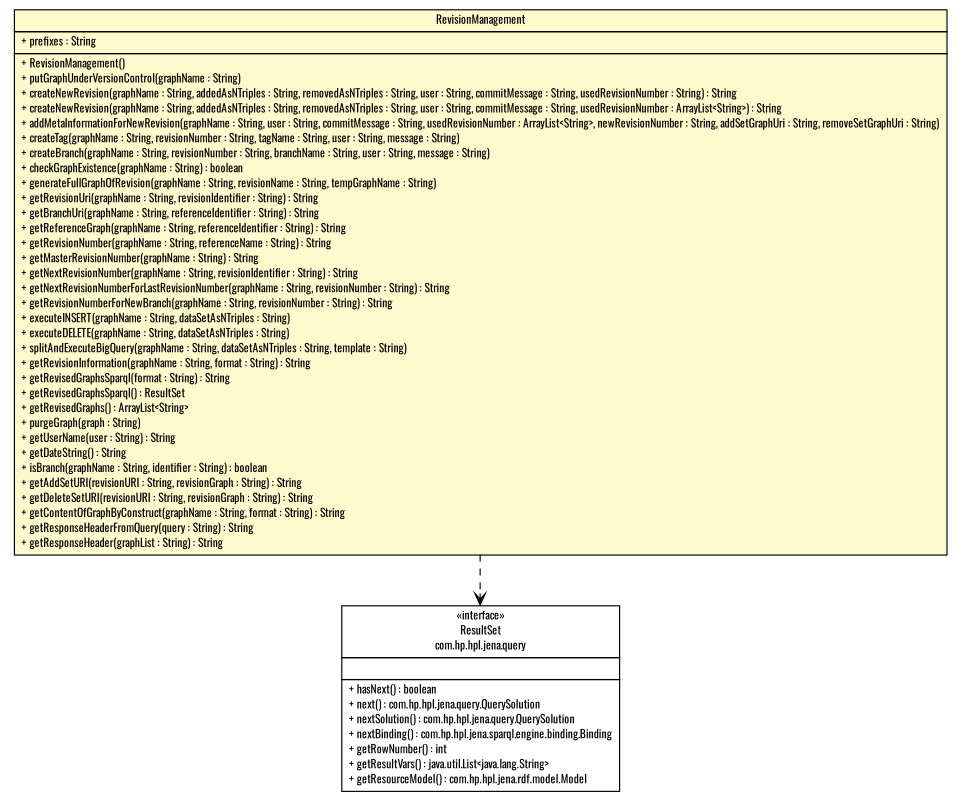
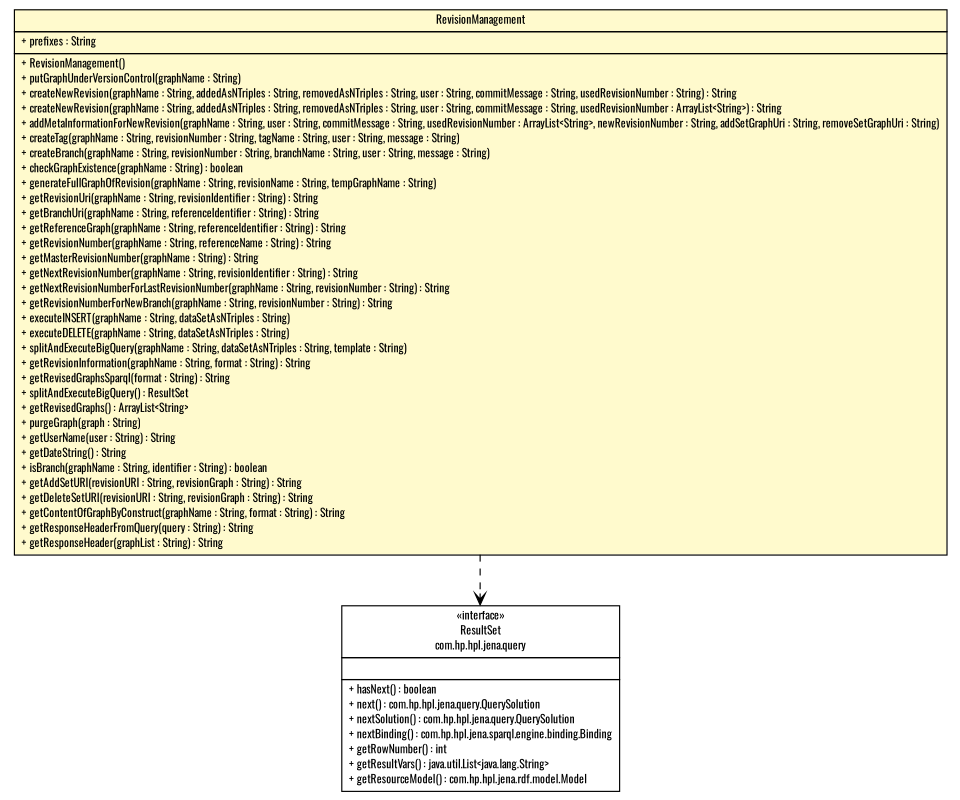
  digraph {
    nodesep=0.25
    ranksep=0.5
    fontname=Oswald
    node [fontcolor=black fontname=Oswald fontsize=10.0 shape=plaintext]
-   n1 [label=<<table title="de.tud.plt.r43ples.management.RevisionManagement" border="0" cellborder="1" cellspacing="0" cellpadding="2" port="p" bgcolor="lemonChiffon" href="./RevisionManagement.html"> 		<tr><td><table border="0" cellspacing="0" cellpadding="1"> <tr><td align="center" balign="center"> RevisionManagement </td></tr> 		</table></td></tr> 		<tr><td><table border="0" cellspacing="0" cellpadding="1"> <tr><td align="left" balign="left"> + prefixes : String </td></tr> 		</table></td></tr> 		<tr><td><table border="0" cellspacing="0" cellpadding="1"> <tr><td align="left" balign="left"> + RevisionManagement() </td></tr> <tr><td align="left" balign="left"> + putGraphUnderVersionControl(graphName : String) </td></tr> <tr><td align="left" balign="left"> + createNewRevision(graphName : String, addedAsNTriples : String, removedAsNTriples : String, user : String, commitMessage : String, usedRevisionNumber : String) : String </td></tr> <tr><td align="left" balign="left"> + createNewRevision(graphName : String, addedAsNTriples : String, removedAsNTriples : String, user : String, commitMessage : String, usedRevisionNumber : ArrayList&lt;String&gt;) : String </td></tr> <tr><td align="left" balign="left"> + addMetaInformationForNewRevision(graphName : String, user : String, commitMessage : String, usedRevisionNumber : ArrayList&lt;String&gt;, newRevisionNumber : String, addSetGraphUri : String, removeSetGraphUri : String) </td></tr> <tr><td align="left" balign="left"> + createTag(graphName : String, revisionNumber : String, tagName : String, user : String, message : String) </td></tr> <tr><td align="left" balign="left"> + createBranch(graphName : String, revisionNumber : String, branchName : String, user : String, message : String) </td></tr> <tr><td align="left" balign="left"> + checkGraphExistence(graphName : String) : boolean </td></tr> <tr><td align="left" balign="left"> + generateFullGraphOfRevision(graphName : String, revisionName : String, tempGraphName : String) </td></tr> <tr><td align="left" balign="left"> + getRevisionUri(graphName : String, revisionIdentifier : String) : String </td></tr> <tr><td align="left" balign="left"> + getBranchUri(graphName : String, referenceIdentifier : String) : String </td></tr> <tr><td align="left" balign="left"> + getReferenceGraph(graphName : String, referenceIdentifier : String) : String </td></tr> <tr><td align="left" balign="left"> + getRevisionNumber(graphName : String, referenceName : String) : String </td></tr> <tr><td align="left" balign="left"> + getMasterRevisionNumber(graphName : String) : String </td></tr> <tr><td align="left" balign="left"> + getNextRevisionNumber(graphName : String, revisionIdentifier : String) : String </td></tr> <tr><td align="left" balign="left"> + getNextRevisionNumberForLastRevisionNumber(graphName : String, revisionNumber : String) : String </td></tr> <tr><td align="left" balign="left"> + getRevisionNumberForNewBranch(graphName : String, revisionNumber : String) : String </td></tr> <tr><td align="left" balign="left"> + executeINSERT(graphName : String, dataSetAsNTriples : String) </td></tr> <tr><td align="left" balign="left"> + executeDELETE(graphName : String, dataSetAsNTriples : String) </td></tr> <tr><td align="left" balign="left"> + splitAndExecuteBigQuery(graphName : String, dataSetAsNTriples : String, template : String) </td></tr> <tr><td align="left" balign="left"> + getRevisionInformation(graphName : String, format : String) : String </td></tr> <tr><td align="left" balign="left"> + getRevisedGraphsSparql(format : String) : String </td></tr> <tr><td align="left" balign="left"> + getRevisedGraphsSparql() : ResultSet </td></tr> <tr><td align="left" balign="left"> + getRevisedGraphs() : ArrayList&lt;String&gt; </td></tr> <tr><td align="left" balign="left"> + purgeGraph(graph : String) </td></tr> <tr><td align="left" balign="left"> + getUserName(user : String) : String </td></tr> <tr><td align="left" balign="left"> + getDateString() : String </td></tr> <tr><td align="left" balign="left"> + isBranch(graphName : String, identifier : String) : boolean </td></tr> <tr><td align="left" balign="left"> + getAddSetURI(revisionURI : String, revisionGraph : String) : String </td></tr> <tr><td align="left" balign="left"> + getDeleteSetURI(revisionURI : String, revisionGraph : String) : String </td></tr> <tr><td align="left" balign="left"> + getContentOfGraphByConstruct(graphName : String, format : String) : String </td></tr> <tr><td align="left" balign="left"> + getResponseHeaderFromQuery(query : String) : String </td></tr> <tr><td align="left" balign="left"> + getResponseHeader(graphList : String) : String </td></tr> 		</table></td></tr> 		</table>>]
+   n1 [label=<<table title="de.tud.plt.r43ples.management.RevisionManagement" border="0" cellborder="1" cellspacing="0" cellpadding="2" port="p" bgcolor="lemonChiffon" href="./RevisionManagement.html"> 		<tr><td><table border="0" cellspacing="0" cellpadding="1"> <tr><td align="center" balign="center"> RevisionManagement </td></tr> 		</table></td></tr> 		<tr><td><table border="0" cellspacing="0" cellpadding="1"> <tr><td align="left" balign="left"> + prefixes : String </td></tr> 		</table></td></tr> 		<tr><td><table border="0" cellspacing="0" cellpadding="1"> <tr><td align="left" balign="left"> + RevisionManagement() </td></tr> <tr><td align="left" balign="left"> + putGraphUnderVersionControl(graphName : String) </td></tr> <tr><td align="left" balign="left"> + createNewRevision(graphName : String, addedAsNTriples : String, removedAsNTriples : String, user : String, commitMessage : String, usedRevisionNumber : String) : String </td></tr> <tr><td align="left" balign="left"> + createNewRevision(graphName : String, addedAsNTriples : String, removedAsNTriples : String, user : String, commitMessage : String, usedRevisionNumber : ArrayList&lt;String&gt;) : String </td></tr> <tr><td align="left" balign="left"> + addMetaInformationForNewRevision(graphName : String, user : String, commitMessage : String, usedRevisionNumber : ArrayList&lt;String&gt;, newRevisionNumber : String, addSetGraphUri : String, removeSetGraphUri : String) </td></tr> <tr><td align="left" balign="left"> + createTag(graphName : String, revisionNumber : String, tagName : String, user : String, message : String) </td></tr> <tr><td align="left" balign="left"> + createBranch(graphName : String, revisionNumber : String, branchName : String, user : String, message : String) </td></tr> <tr><td align="left" balign="left"> + checkGraphExistence(graphName : String) : boolean </td></tr> <tr><td align="left" balign="left"> + generateFullGraphOfRevision(graphName : String, revisionName : String, tempGraphName : String) </td></tr> <tr><td align="left" balign="left"> + getRevisionUri(graphName : String, revisionIdentifier : String) : String </td></tr> <tr><td align="left" balign="left"> + getBranchUri(graphName : String, referenceIdentifier : String) : String </td></tr> <tr><td align="left" balign="left"> + getReferenceGraph(graphName : String, referenceIdentifier : String) : String </td></tr> <tr><td align="left" balign="left"> + getRevisionNumber(graphName : String, referenceName : String) : String </td></tr> <tr><td align="left" balign="left"> + getMasterRevisionNumber(graphName : String) : String </td></tr> <tr><td align="left" balign="left"> + getNextRevisionNumber(graphName : String, revisionIdentifier : String) : String </td></tr> <tr><td align="left" balign="left"> + getNextRevisionNumberForLastRevisionNumber(graphName : String, revisionNumber : String) : String </td></tr> <tr><td align="left" balign="left"> + getRevisionNumberForNewBranch(graphName : String, revisionNumber : String) : String </td></tr> <tr><td align="left" balign="left"> + executeINSERT(graphName : String, dataSetAsNTriples : String) </td></tr> <tr><td align="left" balign="left"> + executeDELETE(graphName : String, dataSetAsNTriples : String) </td></tr> <tr><td align="left" balign="left"> + splitAndExecuteBigQuery(graphName : String, dataSetAsNTriples : String, template : String) </td></tr> <tr><td align="left" balign="left"> + getRevisionInformation(graphName : String, format : String) : String </td></tr> <tr><td align="left" balign="left"> + getRevisedGraphsSparql(format : String) : String </td></tr> <tr><td align="left" balign="left"> + splitAndExecuteBigQuery() : ResultSet </td></tr> <tr><td align="left" balign="left"> + getRevisedGraphs() : ArrayList&lt;String&gt; </td></tr> <tr><td align="left" balign="left"> + purgeGraph(graph : String) </td></tr> <tr><td align="left" balign="left"> + getUserName(user : String) : String </td></tr> <tr><td align="left" balign="left"> + getDateString() : String </td></tr> <tr><td align="left" balign="left"> + isBranch(graphName : String, identifier : String) : boolean </td></tr> <tr><td align="left" balign="left"> + getAddSetURI(revisionURI : String, revisionGraph : String) : String </td></tr> <tr><td align="left" balign="left"> + getDeleteSetURI(revisionURI : String, revisionGraph : String) : String </td></tr> <tr><td align="left" balign="left"> + getContentOfGraphByConstruct(graphName : String, format : String) : String </td></tr> <tr><td align="left" balign="left"> + getResponseHeaderFromQuery(query : String) : String </td></tr> <tr><td align="left" balign="left"> + getResponseHeader(graphList : String) : String </td></tr> 		</table></td></tr> 		</table>>]
    n2 [label=<<table title="com.hp.hpl.jena.query.ResultSet" border="0" cellborder="1" cellspacing="0" cellpadding="2" port="p" href="http://java.sun.com/j2se/1.4.2/docs/api/com/hp/hpl/jena/query/ResultSet.html"> 		<tr><td><table border="0" cellspacing="0" cellpadding="1"> <tr><td align="center" balign="center"> &#171;interface&#187; </td></tr> <tr><td align="center" balign="center"> ResultSet </td></tr> <tr><td align="center" balign="center"> com.hp.hpl.jena.query </td></tr> 		</table></td></tr> 		<tr><td><table border="0" cellspacing="0" cellpadding="1"> <tr><td align="left" balign="left">  </td></tr> 		</table></td></tr> 		<tr><td><table border="0" cellspacing="0" cellpadding="1"> <tr><td align="left" balign="left"> + hasNext() : boolean </td></tr> <tr><td align="left" balign="left"> + next() : com.hp.hpl.jena.query.QuerySolution </td></tr> <tr><td align="left" balign="left"> + nextSolution() : com.hp.hpl.jena.query.QuerySolution </td></tr> <tr><td align="left" balign="left"> + nextBinding() : com.hp.hpl.jena.sparql.engine.binding.Binding </td></tr> <tr><td align="left" balign="left"> + getRowNumber() : int </td></tr> <tr><td align="left" balign="left"> + getResultVars() : java.util.List&lt;java.lang.String&gt; </td></tr> <tr><td align="left" balign="left"> + getResourceModel() : com.hp.hpl.jena.rdf.model.Model </td></tr> 		</table></td></tr> 		</table>>]
    n1 -> n2 [arrowhead=open color=black fontcolor=black fontname=Oswald fontsize=10.0 headport=p labelfontname=Helvetica labelfontsize=10 style=dashed tailport=p]
  }
